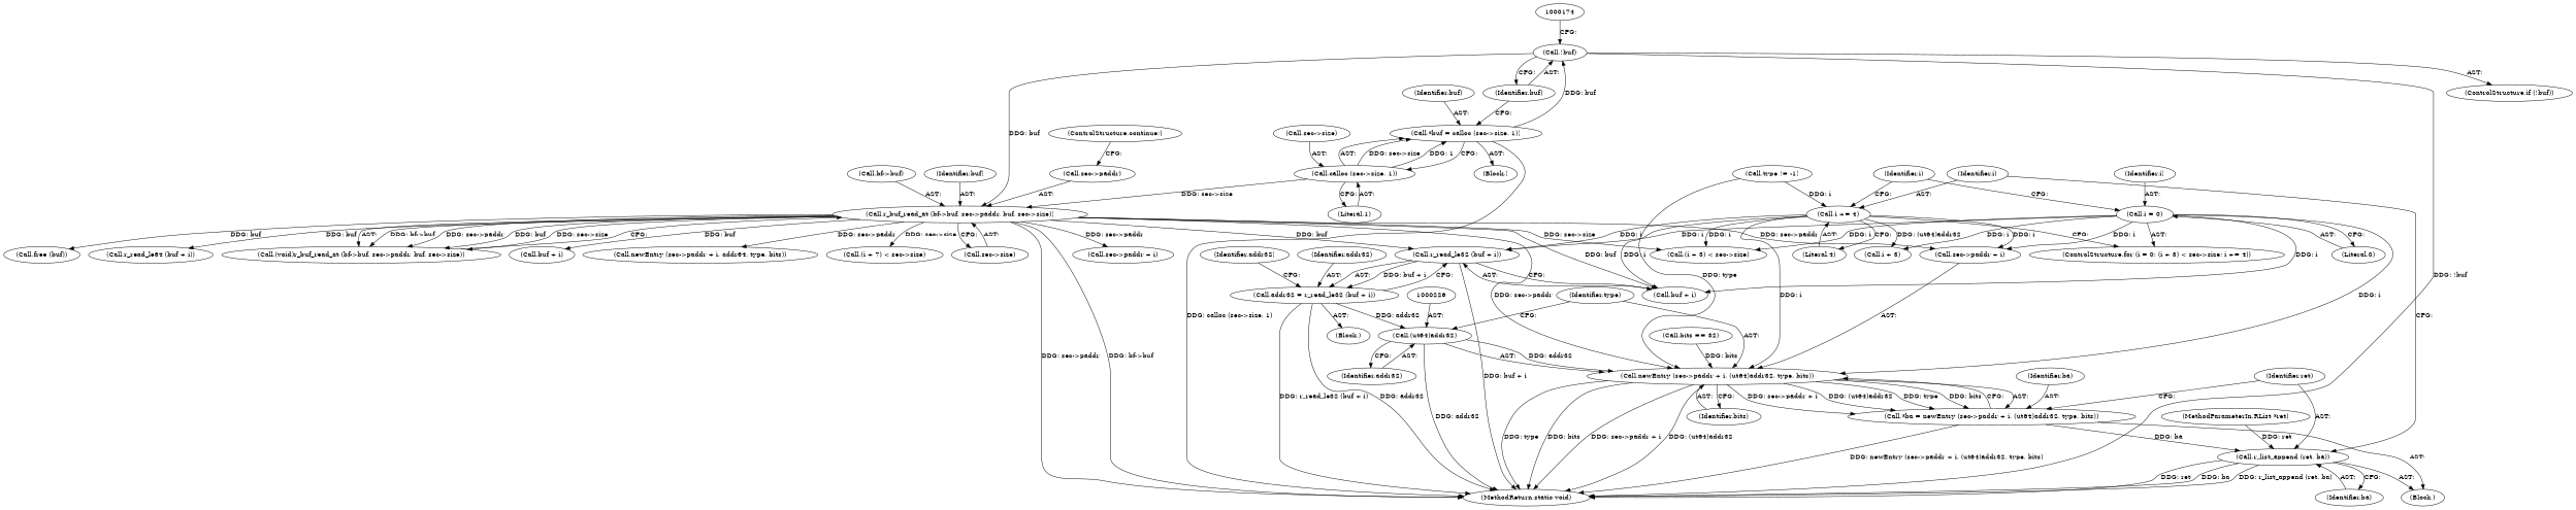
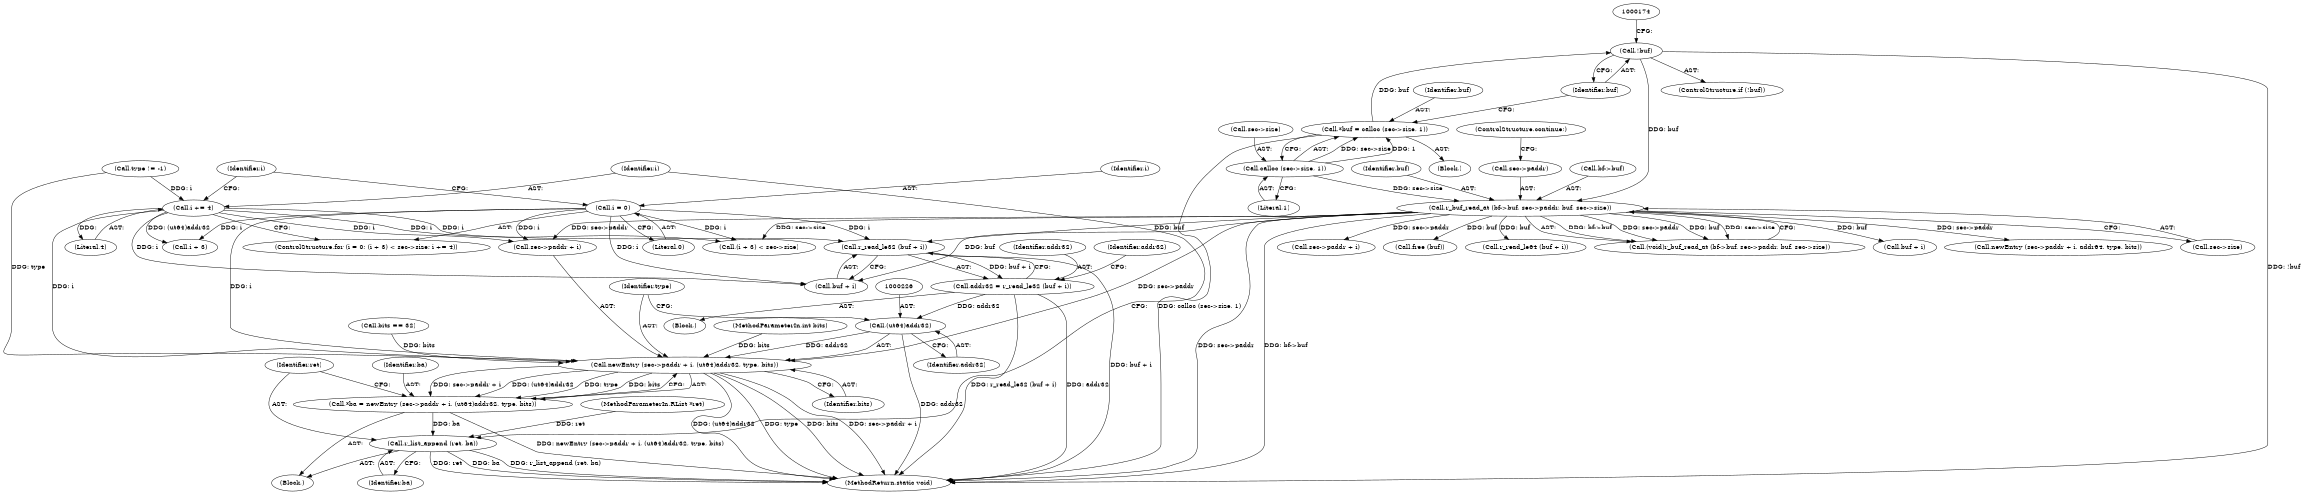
  digraph {
    n1 [label="(Call,r_read_le32 (buf + i))"]
    n2 [label="(Call,addr32 = r_read_le32 (buf + i))"]
    n3 [label="(MethodReturn,static void)"]
    n4 [label="(Call,buf + i)"]
    n5 [label="(Call,(ut64)addr32)"]
    n6 [label="(Block,)"]
    n7 [label="(Call,r_buf_read_at (bf->buf, sec->paddr, buf, sec->size))"]
    n8 [label="(Call,newEntry (sec->paddr + i, (ut64)addr32, type, bits))"]
    n9 [label="(Call,sec->paddr + i)"]
    n10 [label="(Call,sec->paddr + i)"]
    n11 [label="(Call,free (buf))"]
    n12 [label="(Call,r_read_le64 (buf + i))"]
    n13 [label="(Call,(void)r_buf_read_at (bf->buf, sec->paddr, buf, sec->size))"]
    n14 [label="(Call,buf + i)"]
    n15 [label="(Call,newEntry (sec->paddr + i, addr64, type, bits))"]
-   n16 [label="(Call,(i + 7) < sec->size)"]
    n17 [label="(Call,sec->size)"]
    n18 [label="(Call,(i + 3) < sec->size)"]
    n19 [label="(Call,*ba = newEntry (sec->paddr + i, (ut64)addr32, type, bits))"]
    n20 [label="(Identifier,bits)"]
    n21 [label="(Call,!buf)"]
    n22 [label="(Identifier,buf)"]
    n23 [label="(ControlStructure,if (!buf))"]
    n24 [label="(Call,*buf = calloc (sec->size, 1))"]
    n25 [label="(Call,calloc (sec->size, 1))"]
    n26 [label="(Block,)"]
    n27 [label="(Literal,1)"]
    n28 [label="(Call,i += 4)"]
    n29 [label="(Literal,4)"]
    n30 [label="(Call,i + 3)"]
    n31 [label="(ControlStructure,for (i = 0; (i + 3) < sec->size; i += 4))"]
    n32 [label="(Call,i = 0)"]
    n33 [label="(Literal,0)"]
    n34 [label="(Identifier,addr32)"]
    n35 [label="(Call,r_list_append (ret, ba))"]
    n36 [label="(Block,)"]
    n37 [label="(Identifier,ba)"]
    n38 [label="(MethodParameterIn,RList *ret)"]
    n39 [label="(Identifier,buf)"]
    n40 [label="(Call,sec->paddr)"]
    n41 [label="(Identifier,i)"]
    n42 [label="(Identifier,i)"]
    n43 [label="(Identifier,addr32)"]
    n44 [label="(Call,bf->buf)"]
    n45 [label="(Call,bits == 32)"]
    n46 [label="(ControlStructure,continue;)"]
    n47 [label="(Identifier,type)"]
    n48 [label="(Identifier,ret)"]
    n49 [label="(Identifier,ba)"]
    n50 [label="(Identifier,addr32)"]
    n51 [label="(Identifier,i)"]
    n52 [label="(Call,type != -1)"]
    n53 [label="(Call,sec->size)"]
    n54 [label="(Identifier,buf)"]
+   n55 [label="(MethodParameterIn,int bits)"]
    1000174
    1000226
    n1 -> n2 [label="AST: "]
    n1 -> n2 [label="DDG: buf + i"]
    n1 -> n3 [label="DDG: buf + i"]
    n1 -> n4 [label="CFG: "]
    n2 -> n1 [label="CFG: "]
    n2 -> n3 [label="DDG: r_read_le32 (buf + i)"]
    n2 -> n3 [label="DDG: addr32"]
    n2 -> n5 [label="DDG: addr32"]
    n2 -> n6 [label="AST: "]
    n4 -> n1 [label="AST: "]
    n5 -> n3 [label="DDG: addr32"]
    n5 -> n8 [label="AST: "]
    n5 -> n8 [label="DDG: addr32"]
    n5 -> n34 [label="CFG: "]
    n7 -> n1 [label="DDG: buf"]
    n7 -> n3 [label="DDG: sec->paddr"]
    n7 -> n3 [label="DDG: bf->buf"]
    n7 -> n4 [label="DDG: buf"]
    n7 -> n8 [label="DDG: sec->paddr"]
    n7 -> n9 [label="DDG: sec->paddr"]
    n7 -> n10 [label="DDG: sec->paddr"]
    n7 -> n11 [label="DDG: buf"]
    n7 -> n12 [label="DDG: buf"]
    n7 -> n13 [label="AST: "]
    n7 -> n13 [label="DDG: bf->buf"]
    n7 -> n13 [label="DDG: sec->paddr"]
    n7 -> n13 [label="DDG: buf"]
    n7 -> n13 [label="DDG: sec->size"]
    n7 -> n14 [label="DDG: buf"]
    n7 -> n15 [label="DDG: sec->paddr"]
-   n7 -> n16 [label="DDG: sec->size"]
    n7 -> n17 [label="CFG: "]
    n7 -> n18 [label="DDG: sec->size"]
    n8 -> n3 [label="DDG: (ut64)addr32"]
    n8 -> n3 [label="DDG: type"]
    n8 -> n3 [label="DDG: bits"]
    n8 -> n3 [label="DDG: sec->paddr + i"]
    n8 -> n19 [label="AST: "]
    n8 -> n19 [label="DDG: sec->paddr + i"]
    n8 -> n19 [label="DDG: (ut64)addr32"]
    n8 -> n19 [label="DDG: type"]
    n8 -> n19 [label="DDG: bits"]
    n8 -> n20 [label="CFG: "]
    n9 -> n8 [label="AST: "]
    n13 -> n7 [label="CFG: "]
    n17 -> n7 [label="AST: "]
    n19 -> n3 [label="DDG: newEntry (sec->paddr + i, (ut64)addr32, type, bits)"]
    n19 -> n8 [label="CFG: "]
    n19 -> n35 [label="DDG: ba"]
    n19 -> n36 [label="AST: "]
    n20 -> n8 [label="AST: "]
    n21 -> n3 [label="DDG: !buf"]
    n21 -> n7 [label="DDG: buf"]
    n21 -> n22 [label="CFG: "]
    n21 -> n23 [label="AST: "]
    n22 -> n21 [label="AST: "]
    n22 -> n24 [label="CFG: "]
    n24 -> n3 [label="DDG: calloc (sec->size, 1)"]
    n24 -> n21 [label="DDG: buf"]
    n24 -> n25 [label="CFG: "]
    n24 -> n26 [label="AST: "]
    n25 -> n7 [label="DDG: sec->size"]
    n25 -> n24 [label="AST: "]
    n25 -> n24 [label="DDG: sec->size"]
    n25 -> n24 [label="DDG: 1"]
    n25 -> n27 [label="CFG: "]
    n27 -> n25 [label="AST: "]
    n28 -> n1 [label="DDG: i"]
    n28 -> n4 [label="DDG: i"]
    n28 -> n8 [label="DDG: i"]
    n28 -> n9 [label="DDG: i"]
    n28 -> n18 [label="DDG: i"]
-   n28 -> n29 [label="CFG: "]
+   n28 -> n29 [label="DDG: "]
    n28 -> n30 [label="DDG: (ut64)addr32"]
    n28 -> n31 [label="CFG: "]
    n29 -> n28 [label="AST: "]
    n32 -> n1 [label="DDG: i"]
    n32 -> n4 [label="DDG: i"]
    n32 -> n8 [label="DDG: i"]
    n32 -> n9 [label="DDG: i"]
    n32 -> n18 [label="DDG: i"]
    n32 -> n30 [label="DDG: i"]
    n32 -> n31 [label="AST: "]
    n32 -> n33 [label="CFG: "]
    n33 -> n32 [label="AST: "]
    n34 -> n5 [label="AST: "]
    n35 -> n3 [label="DDG: ret"]
    n35 -> n3 [label="DDG: ba"]
    n35 -> n3 [label="DDG: r_list_append (ret, ba)"]
    n35 -> n36 [label="AST: "]
    n35 -> n37 [label="CFG: "]
    n37 -> n35 [label="AST: "]
    n38 -> n35 [label="DDG: ret"]
    n39 -> n7 [label="AST: "]
    n40 -> n7 [label="AST: "]
    n41 -> n28 [label="CFG: "]
    n41 -> n32 [label="CFG: "]
    n42 -> n32 [label="AST: "]
    n43 -> n2 [label="AST: "]
    n44 -> n7 [label="AST: "]
    n45 -> n8 [label="DDG: bits"]
    n46 -> n40 [label="CFG: "]
    n47 -> n5 [label="CFG: "]
    n47 -> n8 [label="AST: "]
    n48 -> n19 [label="CFG: "]
    n48 -> n35 [label="AST: "]
    n49 -> n19 [label="AST: "]
    n50 -> n2 [label="CFG: "]
    n51 -> n28 [label="AST: "]
    n51 -> n35 [label="CFG: "]
    n52 -> n8 [label="DDG: type"]
    n52 -> n28 [label="DDG: i"]
    n53 -> n25 [label="AST: "]
    n54 -> n24 [label="AST: "]
+   n55 -> n8 [label="DDG: bits"]
    1000174 -> n21 [label="CFG: "]
    1000226 -> n5 [label="AST: "]
  }
